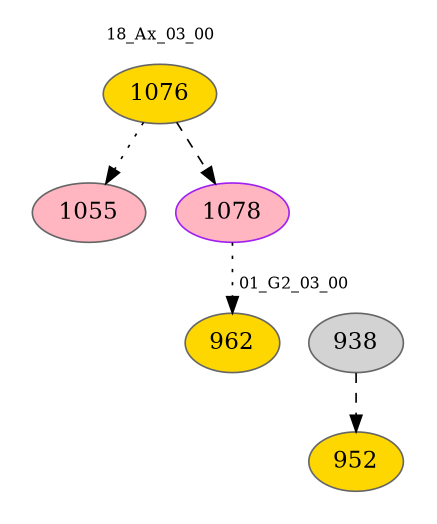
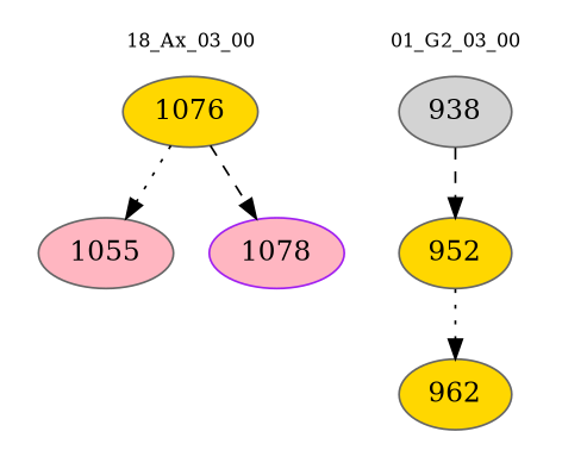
  digraph {
    node [color=gray40 fillcolor=gold style=filled]
    edge [color=black style=dotted]
    n1 [label=1076]
    n2 [fillcolor=lightpink label=1055]
    n3 [color=purple fillcolor=lightpink label=1078]
    n4 [label=952]
    n5 [fillcolor=lightgrey label=938]
    n6 [label=962]
    subgraph cluster_1 {
      color=white
      fontsize=10
      label="18_Ax_03_00"
      n1
      n2
      n3
    }
    subgraph cluster_2 {
      color=white
      fontsize=10
      label="01_G2_03_00"
      n4
      n5
      n6
    }
    n1 -> n2
    n1 -> n3 [style=dashed]
-   n3 -> n6
+   n4 -> n6
    n5 -> n4 [style=dashed]
  }
